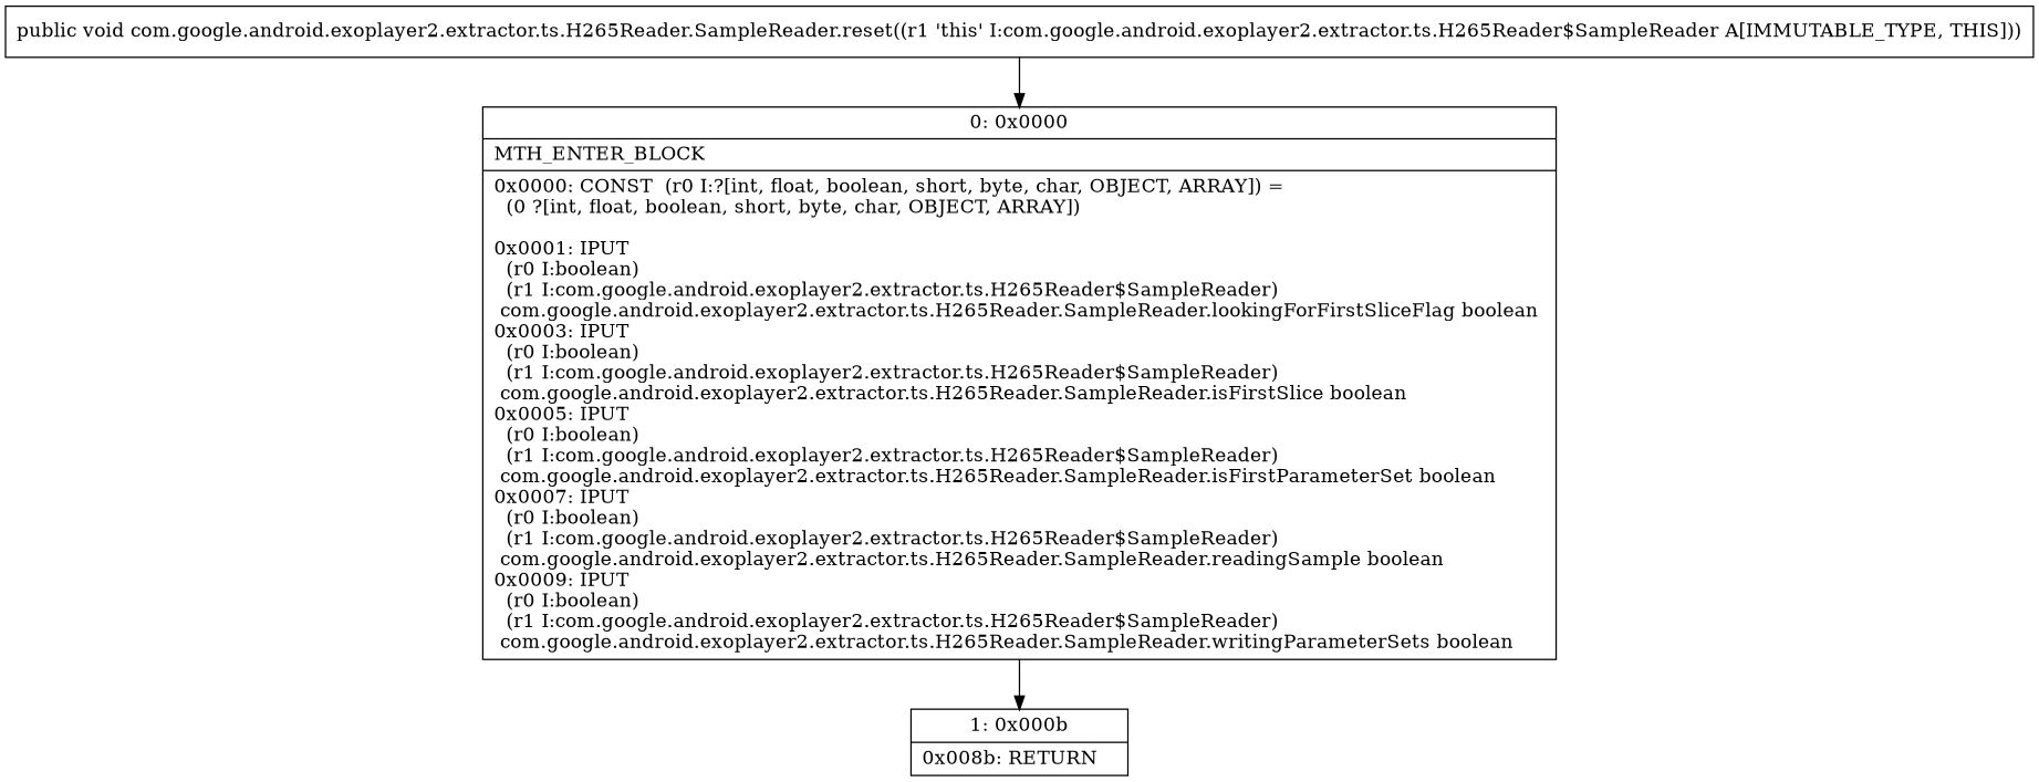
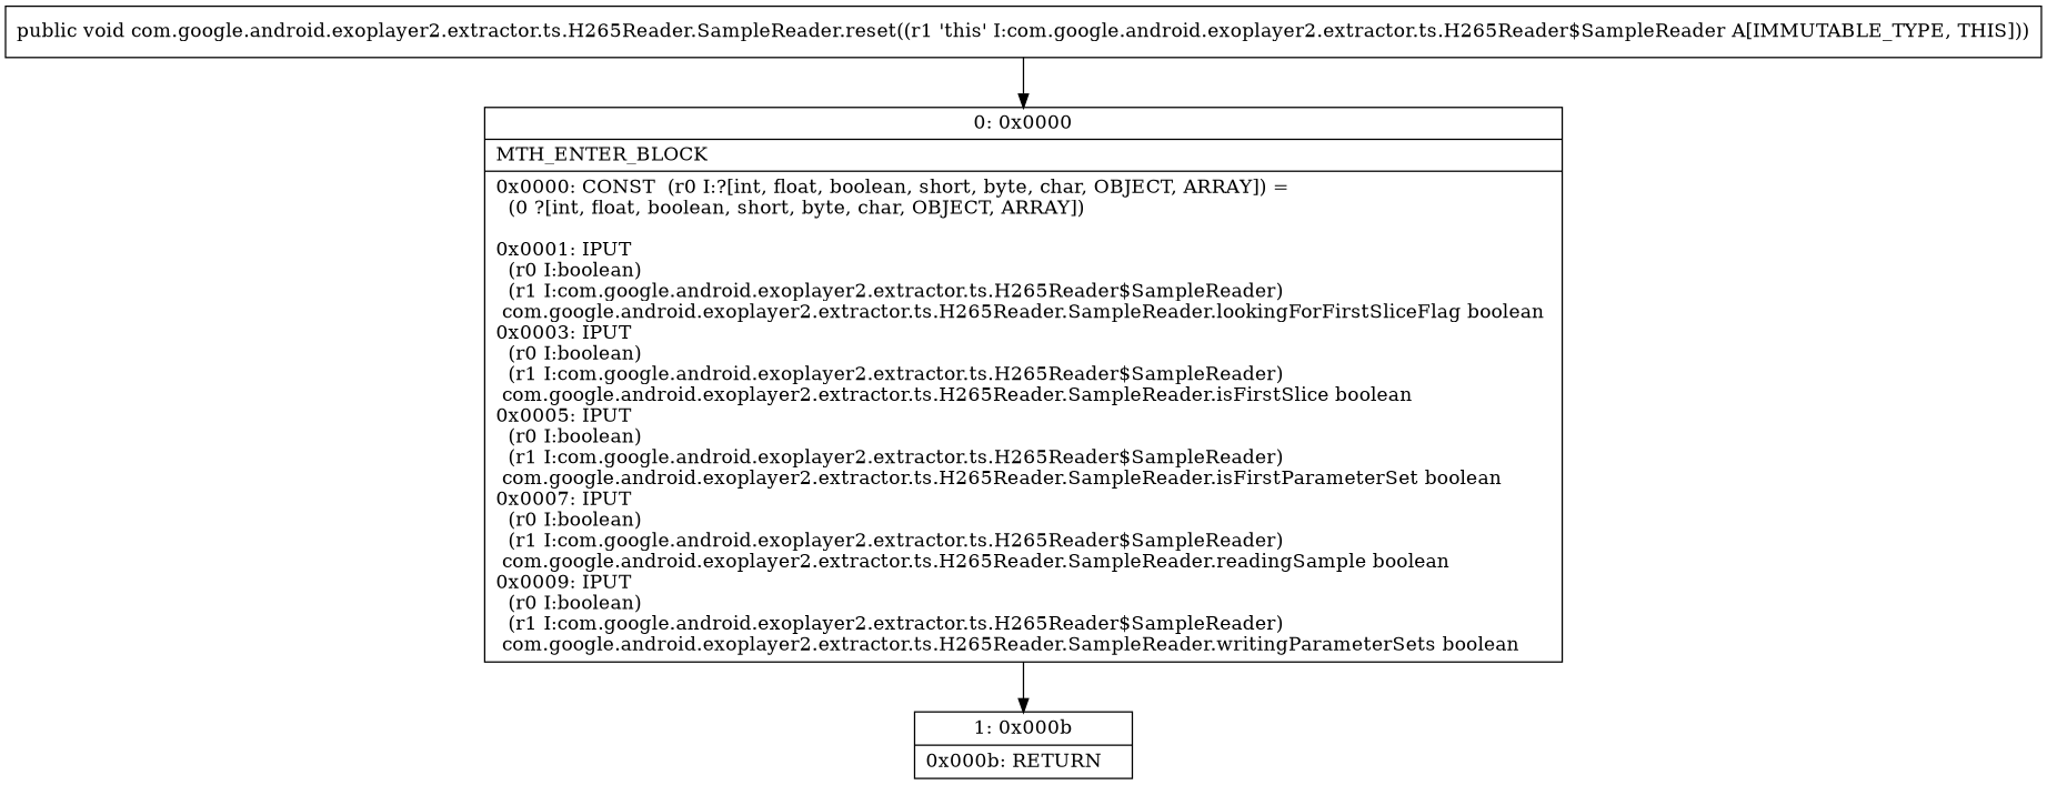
  digraph {
    node [shape=record]
    n1 [label="{0\:\ 0x0000|MTH_ENTER_BLOCK\l|0x0000: CONST  (r0 I:?[int, float, boolean, short, byte, char, OBJECT, ARRAY]) = \l  (0 ?[int, float, boolean, short, byte, char, OBJECT, ARRAY])\l \l0x0001: IPUT  \l  (r0 I:boolean)\l  (r1 I:com.google.android.exoplayer2.extractor.ts.H265Reader$SampleReader)\l com.google.android.exoplayer2.extractor.ts.H265Reader.SampleReader.lookingForFirstSliceFlag boolean \l0x0003: IPUT  \l  (r0 I:boolean)\l  (r1 I:com.google.android.exoplayer2.extractor.ts.H265Reader$SampleReader)\l com.google.android.exoplayer2.extractor.ts.H265Reader.SampleReader.isFirstSlice boolean \l0x0005: IPUT  \l  (r0 I:boolean)\l  (r1 I:com.google.android.exoplayer2.extractor.ts.H265Reader$SampleReader)\l com.google.android.exoplayer2.extractor.ts.H265Reader.SampleReader.isFirstParameterSet boolean \l0x0007: IPUT  \l  (r0 I:boolean)\l  (r1 I:com.google.android.exoplayer2.extractor.ts.H265Reader$SampleReader)\l com.google.android.exoplayer2.extractor.ts.H265Reader.SampleReader.readingSample boolean \l0x0009: IPUT  \l  (r0 I:boolean)\l  (r1 I:com.google.android.exoplayer2.extractor.ts.H265Reader$SampleReader)\l com.google.android.exoplayer2.extractor.ts.H265Reader.SampleReader.writingParameterSets boolean \l}"]
-   n2 [label="{1\:\ 0x000b|0x008b: RETURN   \l}"]
+   n2 [label="{1\:\ 0x000b|0x000b: RETURN   \l}"]
    n3 [label="{public void com.google.android.exoplayer2.extractor.ts.H265Reader.SampleReader.reset((r1 'this' I:com.google.android.exoplayer2.extractor.ts.H265Reader$SampleReader A[IMMUTABLE_TYPE, THIS])) }"]
    n1 -> n2
    n3 -> n1
  }
